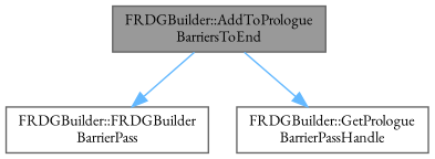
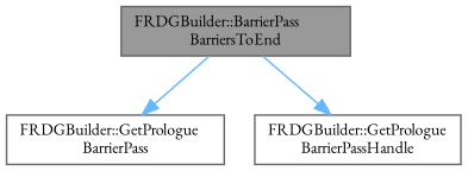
  digraph {
    fontname="EB Garamond"
    rankdir=TB
    node [color=grey40 fillcolor=white fontname="EB Garamond" fontsize=10 shape=box style=filled]
    edge [color=steelblue1 fontname="EB Garamond" fontsize=10 labelfontname=Helvetica labelfontsize=10 style=solid]
-   n1 [color=gray40 fillcolor=grey60 fontcolor=black height=0.2 label="FRDGBuilder::AddToPrologue\lBarriersToEnd" width=0.4]
-   n2 [height=0.2 label="FRDGBuilder::FRDGBuilder\lBarrierPass" width=0.4]
+   n1 [color=gray40 fillcolor=grey60 fontcolor=black height=0.2 label="FRDGBuilder::BarrierPass\lBarriersToEnd" width=0.4]
+   n2 [height=0.2 label="FRDGBuilder::GetPrologue\lBarrierPass" width=0.4]
    n3 [height=0.2 label="FRDGBuilder::GetPrologue\lBarrierPassHandle" width=0.4]
    n1 -> n2
    n1 -> n3
  }
